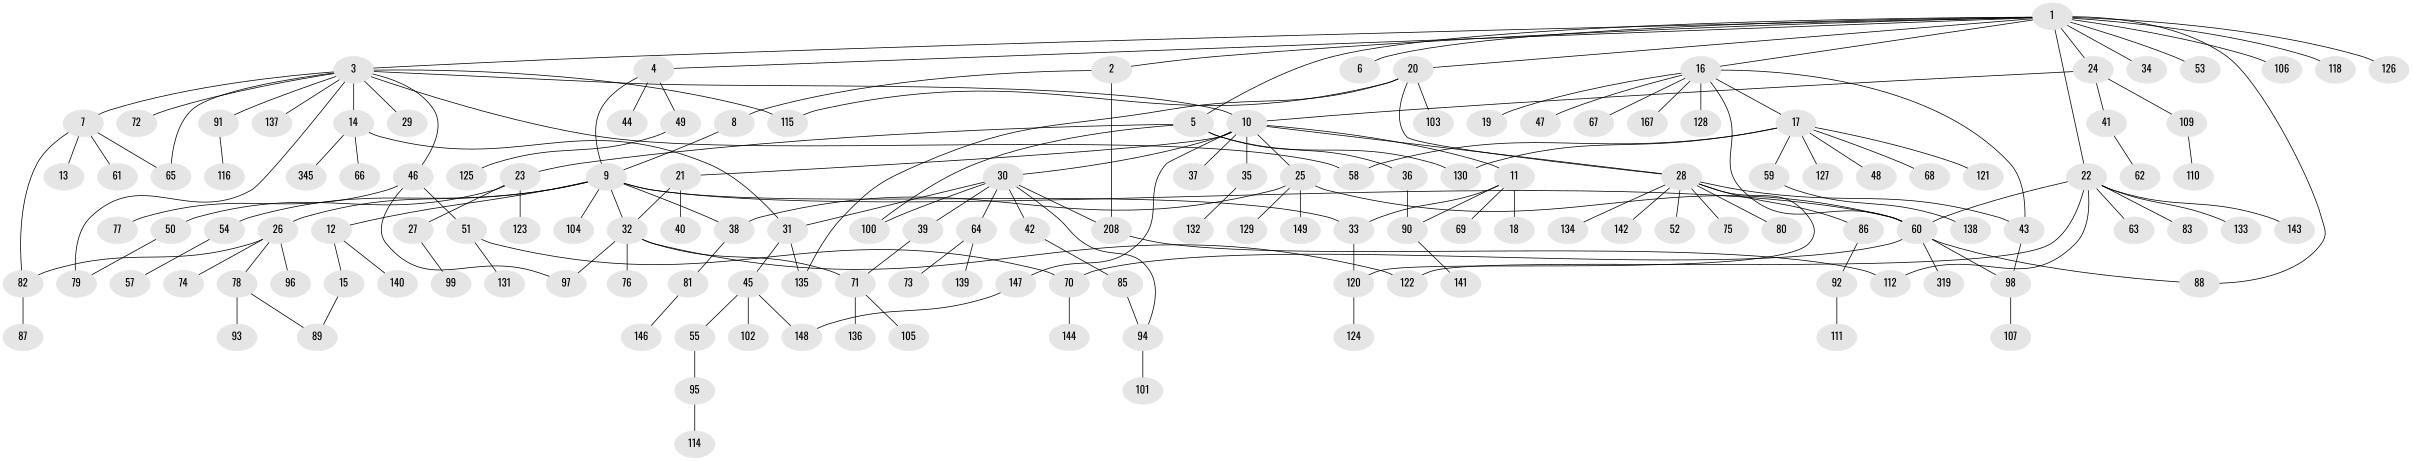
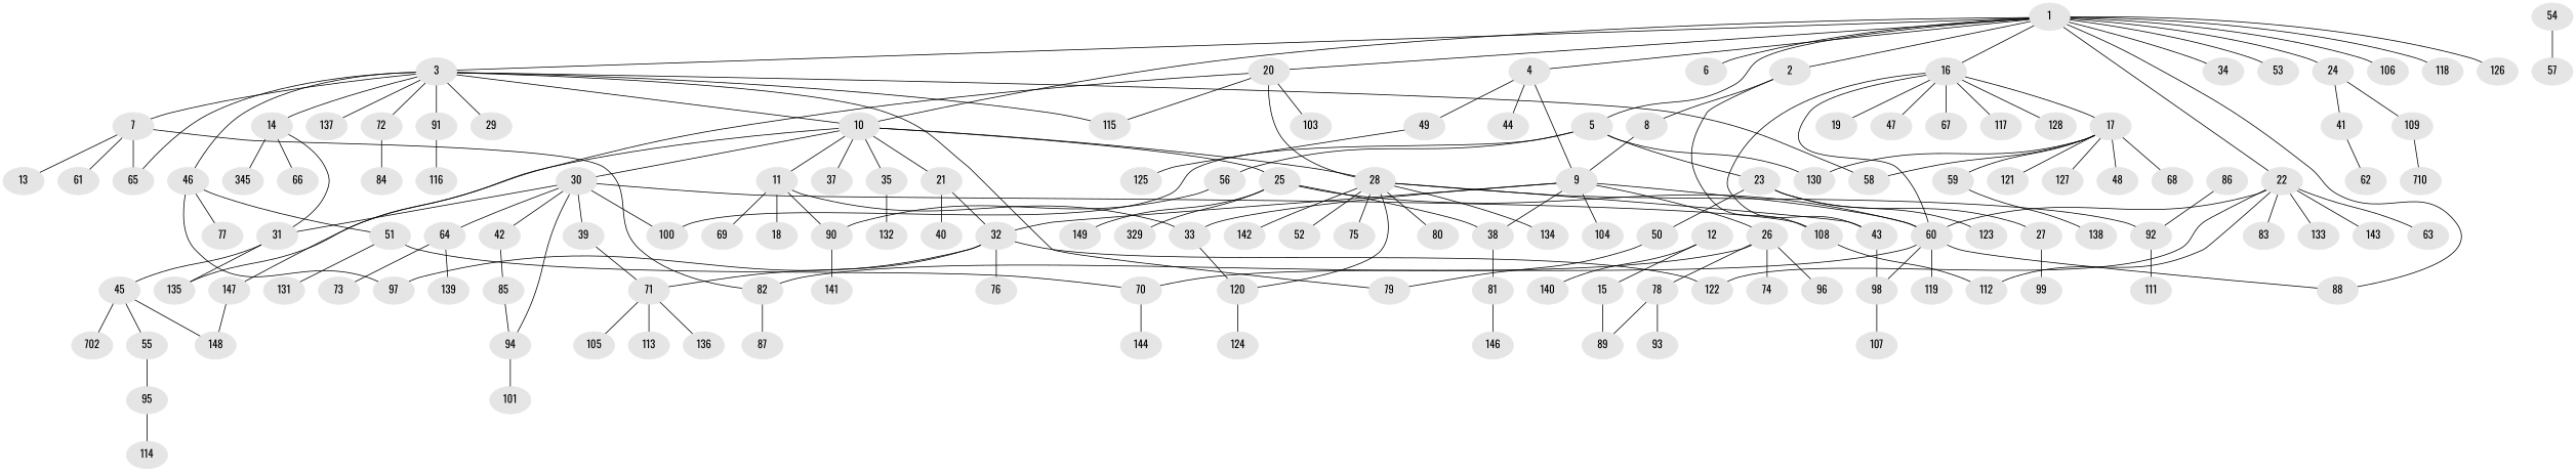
  graph {
    fontname=Oswald
    node [color=gray90 fontname=Oswald style=filled]
    edge [fontname=Oswald]
    1
    2
    3
    4
    5
    6
    10
    16
    20
    22
    24
    34
    53
    88
    106
    118
    126
    8
-   108 [label=208]
+   108
    7
    14
    29
    46
    58
    65
    72
    79
    91
    115
    137
    9
    44
    49
    23
-   56 [label=36]
+   56
    100
    130
    11
    21
    25
    28
    30
    35
    37
    147
    60
    17
    19
    43
    47
    67
-   117 [label=167]
+   117
    128
    103
    135
    63
    83
    112
    122
    133
    143
    41
    109
    13
    61
    82
    31
    66
    n69 [label=345]
    97
    51
    77
+   84
    116
    12
    26
    32
    33
    38
    54
    104
    125
    27
    50
    123
    90
    141
    87
    15
    140
    74
    78
    96
    71
    76
    120
    81
    57
    98
    70
-   119 [label=319]
+   119
    18
    69
    40
-   129
+   129 [label=329]
    149
    52
    75
    80
    86
    134
    142
    39
    42
    64
    94
    132
    148
    89
    45
    48
    59
    68
    121
    127
    138
    99
    62
-   110
+   110 [label=710]
    93
    92
    124
    85
    73
    139
    101
    55
-   102
+   102 [label=702]
    105
+   113
    136
    146
    107
    95
    131
    144
    114
    111
    1 -- 2
    1 -- 3
    1 -- 4
    1 -- 5
    1 -- 6
-   24 -- 10
+   1 -- 10
    1 -- 16
    1 -- 20
    1 -- 22
    1 -- 24
    1 -- 34
    1 -- 53
    1 -- 88
    1 -- 106
    1 -- 118
    1 -- 126
    2 -- 8
    2 -- 108
    3 -- 10
    3 -- 7
    3 -- 14
    3 -- 29
    3 -- 46
    3 -- 58
    3 -- 65
    3 -- 72
    3 -- 79
    3 -- 91
    3 -- 115
    3 -- 137
    4 -- 9
    4 -- 44
    4 -- 49
    5 -- 23
    5 -- 56
    5 -- 100
    5 -- 130
    10 -- 11
    10 -- 21
    10 -- 25
    10 -- 28
    10 -- 30
    10 -- 35
    10 -- 37
    10 -- 147
    16 -- 60
    16 -- 17
    16 -- 19
    16 -- 43
    16 -- 47
    16 -- 67
    16 -- 117
    16 -- 128
    20 -- 115
    20 -- 28
    20 -- 103
    20 -- 135
    22 -- 60
    22 -- 63
    22 -- 83
    22 -- 112
    22 -- 122
    22 -- 133
    22 -- 143
    24 -- 41
    24 -- 109
    8 -- 9
    108 -- 112
    7 -- 65
    7 -- 13
    7 -- 61
    7 -- 82
    14 -- 31
    14 -- 66
    14 -- n69
    46 -- 97
    46 -- 51
    46 -- 77
+   72 -- 84
    91 -- 116
    9 -- 60
-   9 -- 12
    9 -- 26
    9 -- 32
    9 -- 33
    9 -- 38
-   9 -- 54
    9 -- 104
    49 -- 125
    23 -- 27
    23 -- 50
    23 -- 123
    56 -- 90
    11 -- 33
    11 -- 90
    11 -- 18
    11 -- 69
    21 -- 32
    21 -- 40
    25 -- 60
    25 -- 38
    25 -- 129
    25 -- 149
    28 -- 43
    28 -- 120
    28 -- 52
    28 -- 75
    28 -- 80
-   28 -- 86
+   28 -- 92
    28 -- 134
    28 -- 142
    30 -- 108
    30 -- 100
    30 -- 31
    30 -- 39
    30 -- 42
    30 -- 64
    30 -- 94
    35 -- 132
    147 -- 148
    60 -- 88
    60 -- 98
    60 -- 70
    60 -- 119
    17 -- 58
    17 -- 130
    17 -- 48
    17 -- 59
    17 -- 68
    17 -- 121
    17 -- 127
    43 -- 98
    41 -- 62
    109 -- 110
    82 -- 87
    31 -- 135
    31 -- 45
    51 -- 70
    51 -- 131
    12 -- 15
    12 -- 140
    26 -- 82
    26 -- 74
    26 -- 78
    26 -- 96
    32 -- 122
    32 -- 97
    32 -- 71
    32 -- 76
    33 -- 120
    38 -- 81
    54 -- 57
    27 -- 99
    50 -- 79
    90 -- 141
    15 -- 89
    78 -- 89
    78 -- 93
    71 -- 105
+   71 -- 113
    71 -- 136
    120 -- 124
    81 -- 146
    98 -- 107
    70 -- 144
    86 -- 92
    39 -- 71
    42 -- 85
    64 -- 73
    64 -- 139
    94 -- 101
    45 -- 148
    45 -- 55
    45 -- 102
    59 -- 138
    92 -- 111
    85 -- 94
    55 -- 95
    95 -- 114
  }
